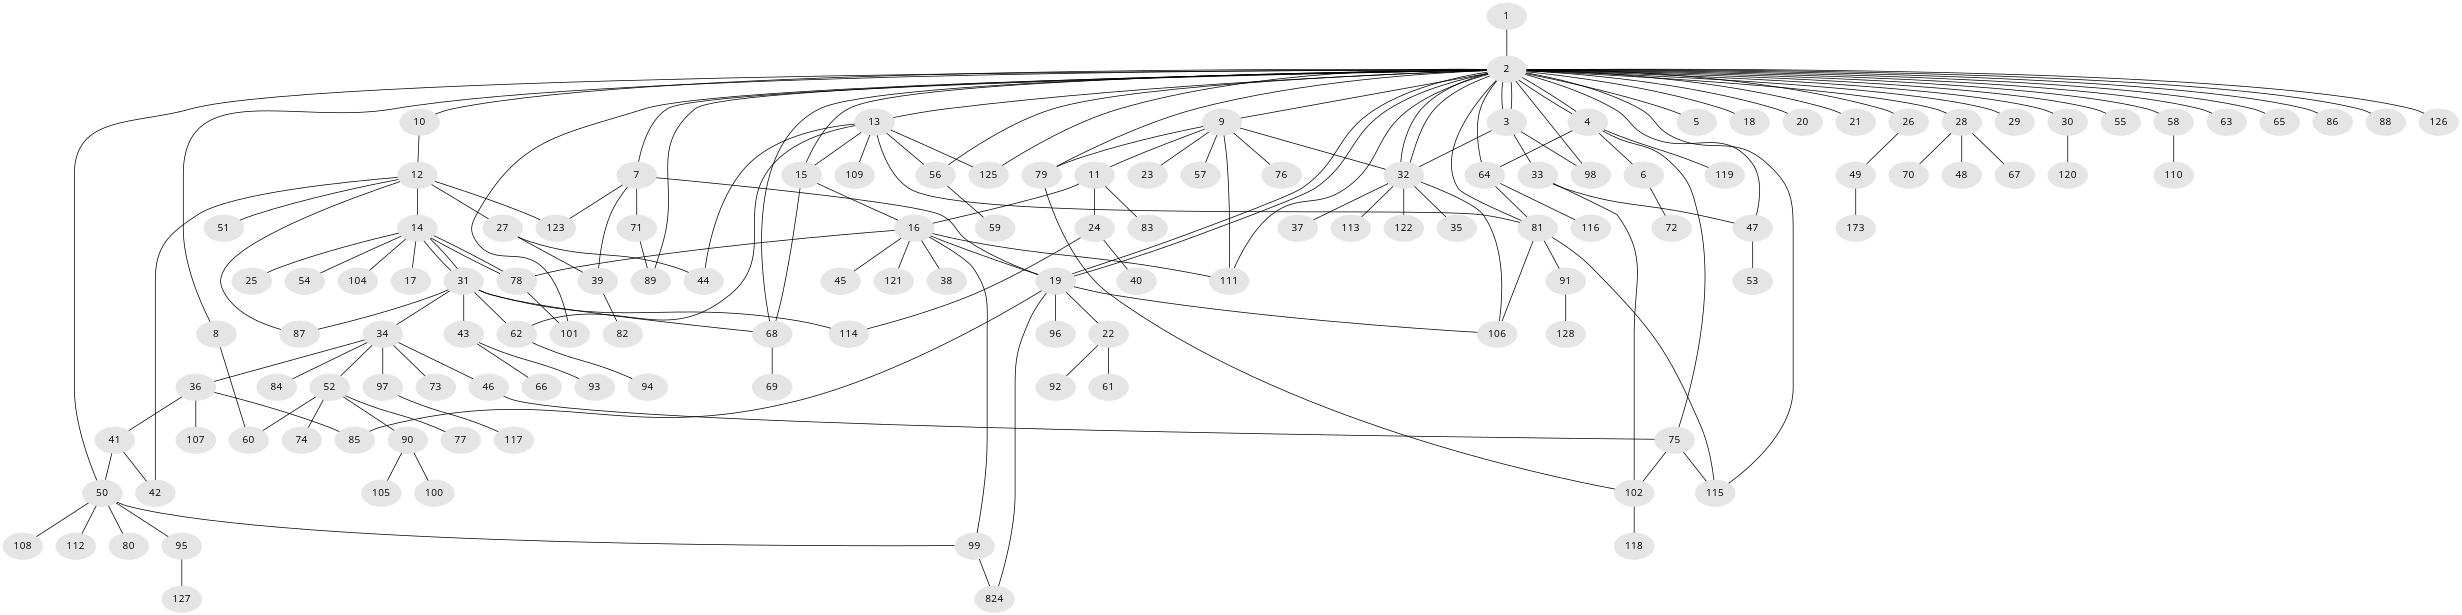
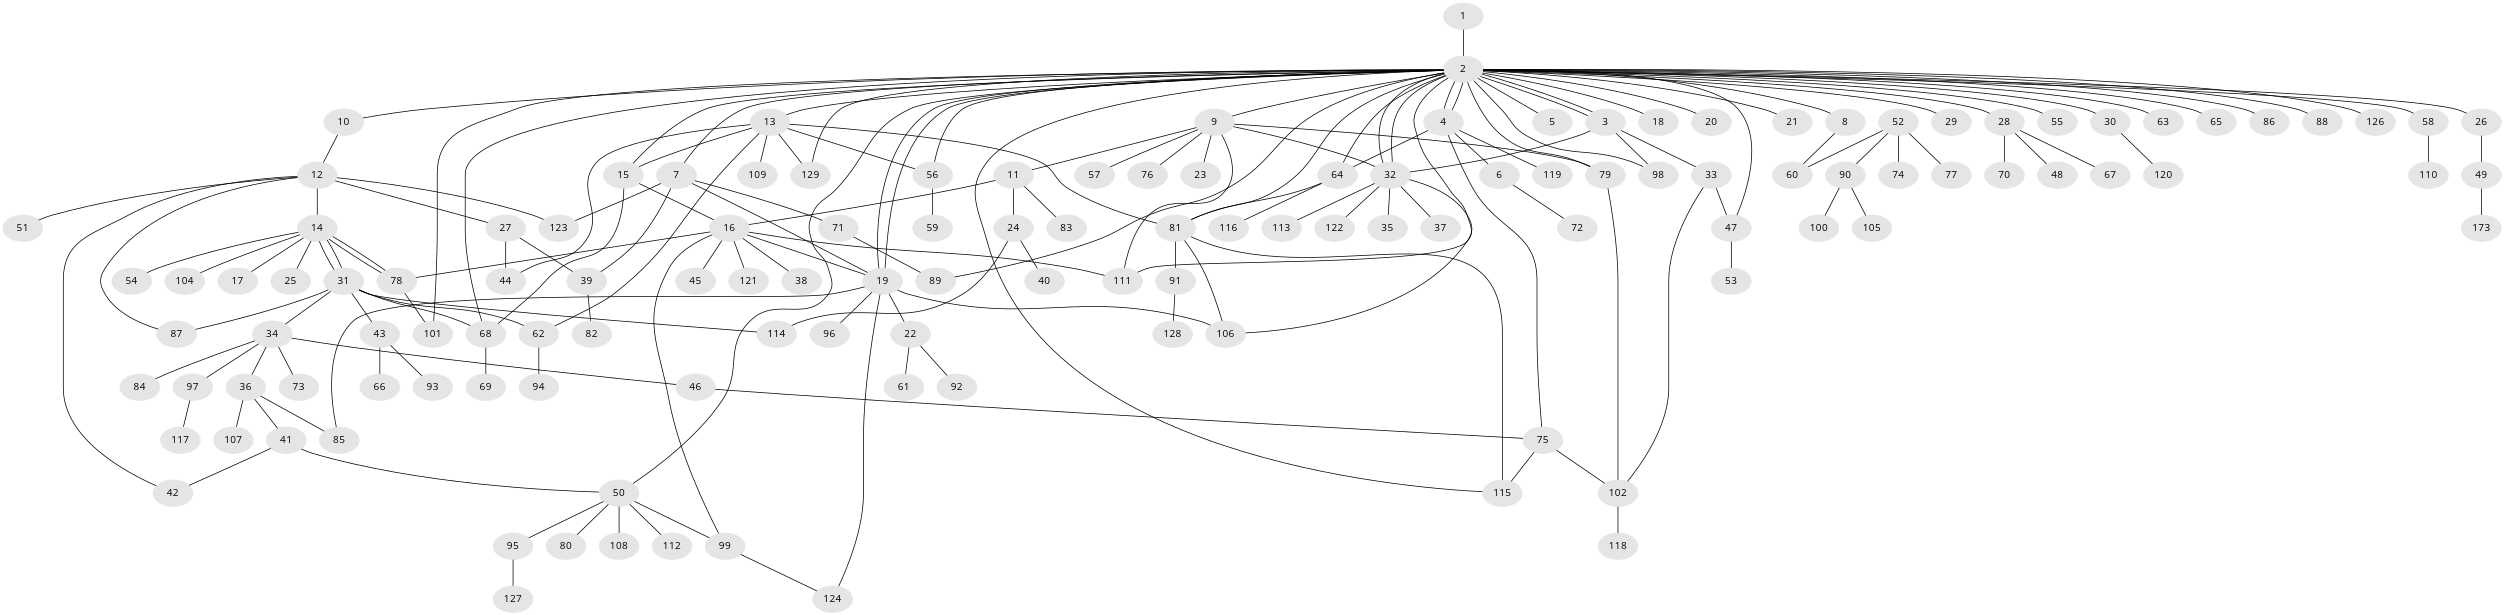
  graph {
    fontname="Open Sans"
    node [color=gray90 fontname="Open Sans" style=filled]
    edge [fontname="Open Sans"]
    1
    2
    3
    4
    5
    7
    8
    9
    10
    13
    15
    18
    19
    20
    21
    26
    28
    29
    30
    32
    47
    50
    55
    56
    58
    63
    64
    65
    68
    79
    81
    86
    88
    89
    98
    101
    111
    115
-   125
+   125 [label=129]
    126
    33
    6
    75
    119
    39
    71
    123
    60
    11
    23
    57
    76
    12
    44
    62
    109
    16
-   124 [label=824]
+   124
    22
    85
    96
    106
    49
    48
    67
    70
    120
    35
    37
    113
    122
    53
    99
    80
    95
    108
    112
    59
    110
    116
    69
    102
    91
    72
    82
    24
    83
    14
    27
    42
    51
    87
    78
    38
    45
    121
    40
    114
    17
    25
    31
    54
    104
    94
    34
    43
    61
    92
    n109 [label=173]
    36
    46
    52
    73
    84
    97
    66
    93
    118
    41
    107
    74
    77
    90
    117
    127
    100
    105
    128
    1 -- 2
    2 -- 3
    2 -- 3
    2 -- 4
    2 -- 4
    2 -- 5
    2 -- 7
    2 -- 8
    2 -- 9
    2 -- 10
    2 -- 13
    2 -- 15
    2 -- 18
    2 -- 19
    2 -- 19
    2 -- 20
    2 -- 21
    2 -- 26
    2 -- 28
    2 -- 29
    2 -- 30
    2 -- 32
    2 -- 32
    2 -- 47
    2 -- 50
    2 -- 55
    2 -- 56
    2 -- 58
    2 -- 63
    2 -- 64
    2 -- 65
    2 -- 68
    2 -- 79
    2 -- 81
    2 -- 86
    2 -- 88
    2 -- 89
    2 -- 98
    2 -- 101
    2 -- 111
    2 -- 115
    2 -- 125
    2 -- 126
    3 -- 32
    3 -- 98
    3 -- 33
    4 -- 64
    4 -- 6
    4 -- 75
    4 -- 119
    7 -- 19
    7 -- 39
    7 -- 71
    7 -- 123
    8 -- 60
    9 -- 32
    9 -- 79
    9 -- 111
    9 -- 11
    9 -- 23
    9 -- 57
    9 -- 76
    10 -- 12
    13 -- 15
    13 -- 56
    13 -- 81
    13 -- 125
    13 -- 44
    13 -- 62
    13 -- 109
    15 -- 68
    15 -- 16
    19 -- 124
    19 -- 22
    19 -- 85
    19 -- 96
    19 -- 106
    26 -- 49
    28 -- 48
    28 -- 67
    28 -- 70
    30 -- 120
    32 -- 106
    32 -- 35
    32 -- 37
    32 -- 113
    32 -- 122
    47 -- 53
    50 -- 99
    50 -- 80
    50 -- 95
    50 -- 108
    50 -- 112
    56 -- 59
    58 -- 110
    64 -- 81
    64 -- 116
    68 -- 69
    79 -- 102
    81 -- 115
    81 -- 106
    81 -- 91
    33 -- 47
    33 -- 102
    6 -- 72
    75 -- 115
    75 -- 102
    39 -- 82
    71 -- 89
    11 -- 16
    11 -- 24
    11 -- 83
    12 -- 123
    12 -- 14
    12 -- 27
    12 -- 42
    12 -- 51
    12 -- 87
    62 -- 94
    16 -- 19
    16 -- 111
    16 -- 99
    16 -- 78
    16 -- 38
    16 -- 45
    16 -- 121
    22 -- 61
    22 -- 92
    49 -- n109
    99 -- 124
    95 -- 127
    102 -- 118
    91 -- 128
    24 -- 40
    24 -- 114
    14 -- 78
    14 -- 78
    14 -- 17
    14 -- 25
    14 -- 31
    14 -- 31
    14 -- 54
    14 -- 104
    27 -- 39
    27 -- 44
    78 -- 101
    31 -- 68
    31 -- 62
    31 -- 87
    31 -- 114
    31 -- 34
    31 -- 43
    34 -- 36
    34 -- 46
-   34 -- 52
    34 -- 73
    34 -- 84
    34 -- 97
    43 -- 66
    43 -- 93
    36 -- 85
    36 -- 41
    36 -- 107
    46 -- 75
    52 -- 60
    52 -- 74
    52 -- 77
    52 -- 90
    97 -- 117
    41 -- 50
    41 -- 42
    90 -- 100
    90 -- 105
  }
